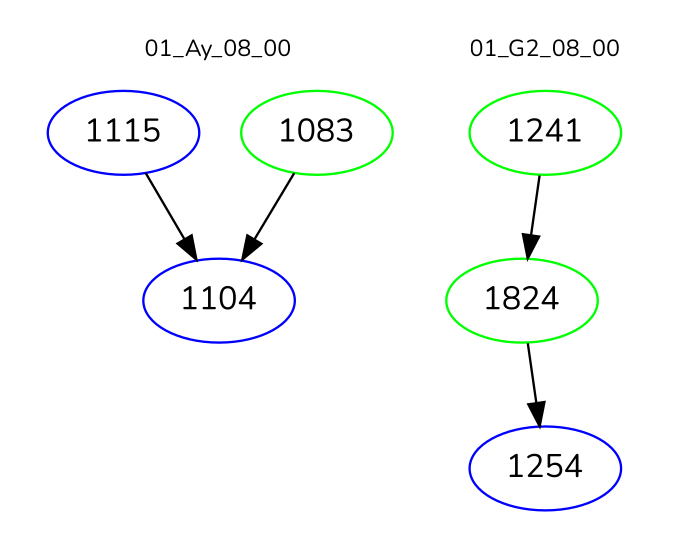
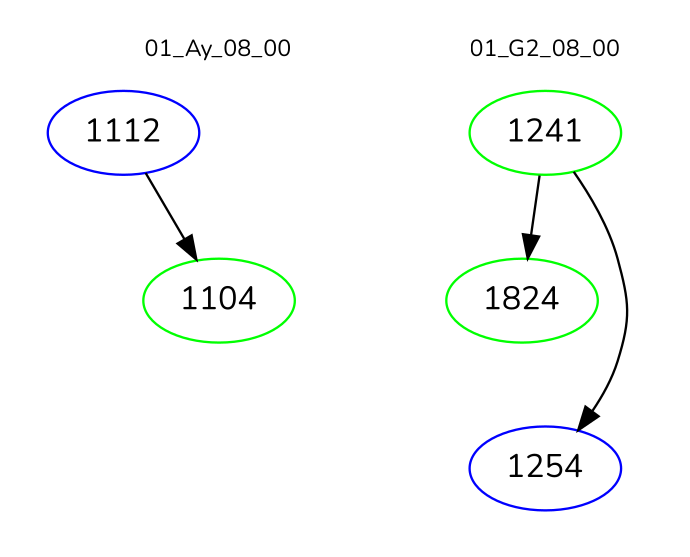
  digraph {
    fontname=Nunito
    node [color=green fontname=Nunito]
    edge [color=black fontname=Nunito]
-   n1 [label=1083]
-   n2 [color=blue label=1104]
-   n3 [color=blue label=1115]
+   n2 [label=1104]
+   n3 [color=blue label=1112]
    n4 [label=1241]
    n5 [label=1824]
    n6 [color=blue label=1254]
    subgraph cluster_1 {
      color=white
      fontsize=10
      label="01_Ay_08_00"
-     n1
      n2
      n3
    }
    subgraph cluster_2 {
      color=white
      fontsize=10
      label="01_G2_08_00"
      n4
      n5
      n6
    }
-   n1 -> n2
    n3 -> n2
    n4 -> n5
-   n5 -> n6
+   n4 -> n6
  }
